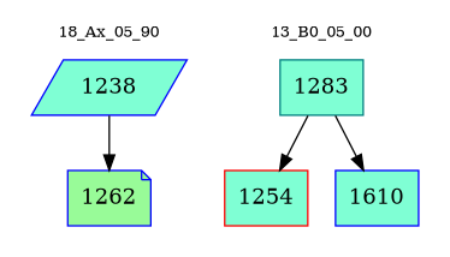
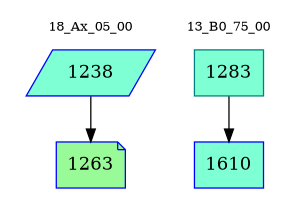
  digraph {
    node [color=blue fillcolor=aquamarine shape=box style=filled]
    edge [color=black]
    n1 [label=1238 shape=parallelogram]
-   n2 [fillcolor=palegreen label=1262 shape=note]
+   n2 [fillcolor=palegreen label=1263 shape=note]
    n3 [color=teal label=1283]
-   n4 [color=red label=1254]
    n5 [label=1610]
    subgraph cluster_1 {
      color=white
      fontsize=10
-     label="18_Ax_05_90"
+     label="18_Ax_05_00"
      n1
      n2
    }
    subgraph cluster_2 {
      color=white
      fontsize=10
-     label="13_B0_05_00"
+     label="13_B0_75_00"
      n3
-     n4
      n5
    }
    n1 -> n2
-   n3 -> n4
    n3 -> n5
  }
